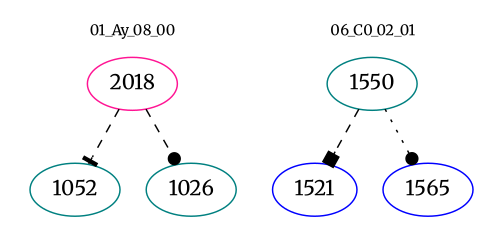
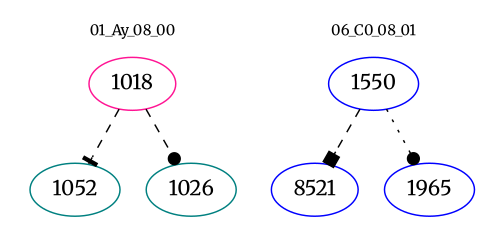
  digraph {
    fontname=Merriweather
    node [color=teal fontname=Merriweather]
    edge [arrowhead=dot color=black fontname=Merriweather style=dashed]
-   n1 [color=deeppink label=2018]
+   n1 [color=deeppink label=1018]
    n2 [label=1052]
    n3 [label=1026]
-   n4 [label=1550]
-   n5 [color=blue label=1521]
-   n6 [color=blue label=1565]
+   n4 [color=blue label=1550]
+   n5 [color=blue label=8521]
+   n6 [color=blue label=1965]
    subgraph cluster_1 {
      color=white
      fontsize=10
      label="01_Ay_08_00"
      n1
      n2
      n3
    }
    subgraph cluster_2 {
      color=white
      fontsize=10
-     label="06_C0_02_01"
+     label="06_C0_08_01"
      n4
      n5
      n6
    }
    n1 -> n2 [arrowhead=tee]
    n1 -> n3
    n4 -> n5 [arrowhead=box]
    n4 -> n6 [style=dotted]
  }
